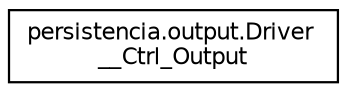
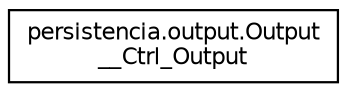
  digraph {
    rankdir=TB
-   n1 [color=black fillcolor=white fontname=Helvetica fontsize=10 height=0.2 label="persistencia.output.Driver\l__Ctrl_Output" shape=record style=filled width=0.4]
+   n1 [color=black fillcolor=white fontname=Helvetica fontsize=10 height=0.2 label="persistencia.output.Output\l__Ctrl_Output" shape=record style=filled width=0.4]
  }
